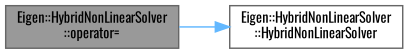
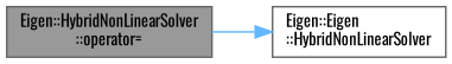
  digraph {
    rankdir=LR
    fontname=Oswald
    node [fontname=Oswald fontsize=10 shape=box style=filled]
    n1 [color=gray40 fillcolor=grey60 fontcolor=black height=0.2 label="Eigen::HybridNonLinearSolver\l::operator=" width=0.4]
-   n2 [color=grey40 fillcolor=white height=0.2 label="Eigen::HybridNonLinearSolver\l::HybridNonLinearSolver" width=0.4]
+   n2 [color=grey40 fillcolor=white height=0.2 label="Eigen::Eigen\l::HybridNonLinearSolver" width=0.4]
    n1 -> n2 [color=steelblue1 fontname=Oswald fontsize=10 labelfontname=Helvetica labelfontsize=10 style=solid]
  }
